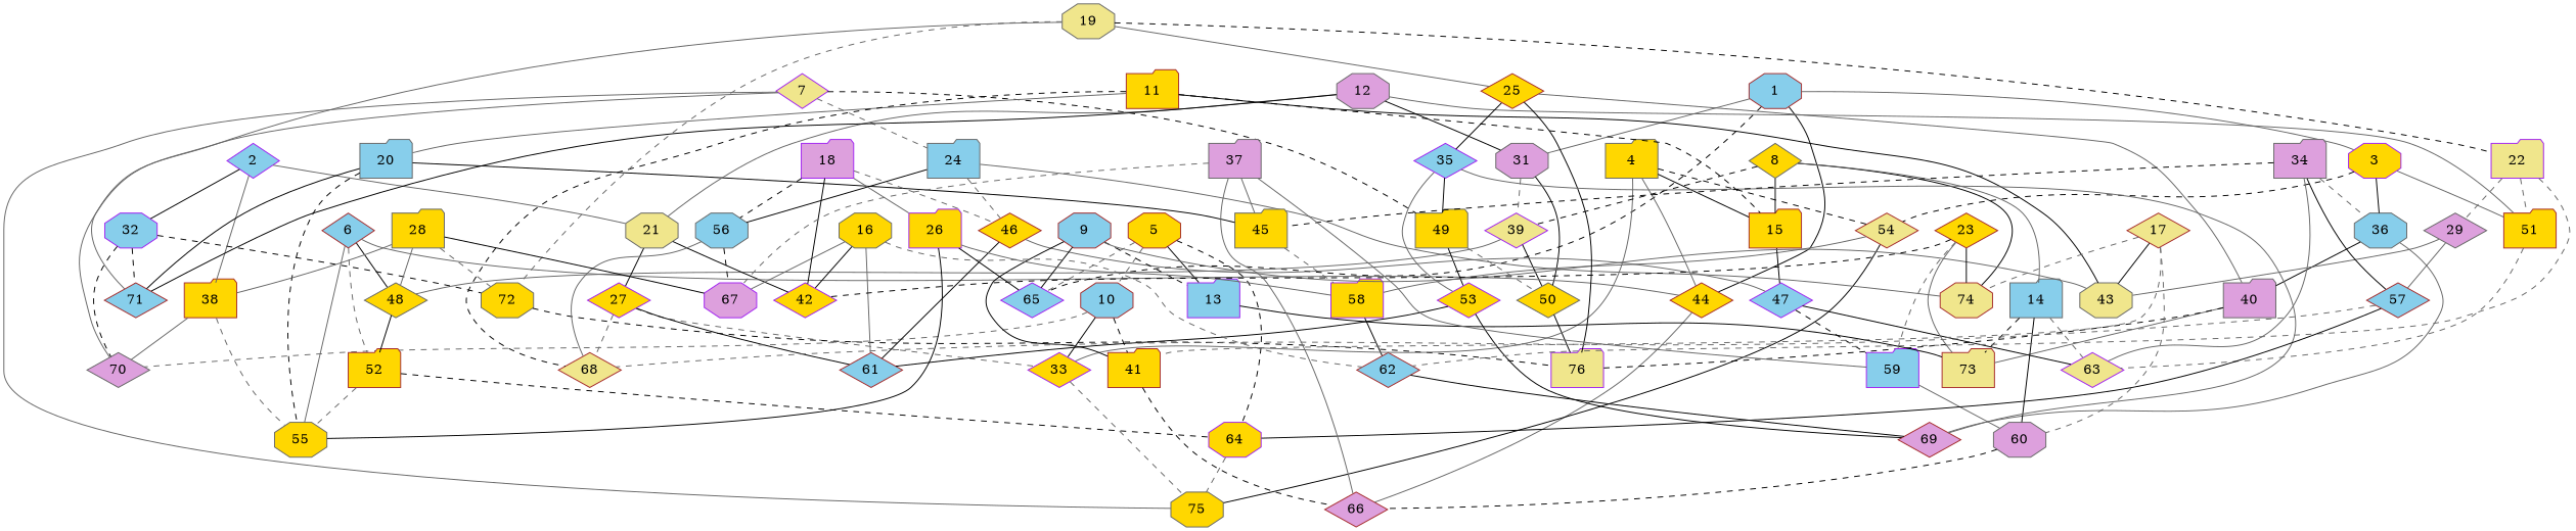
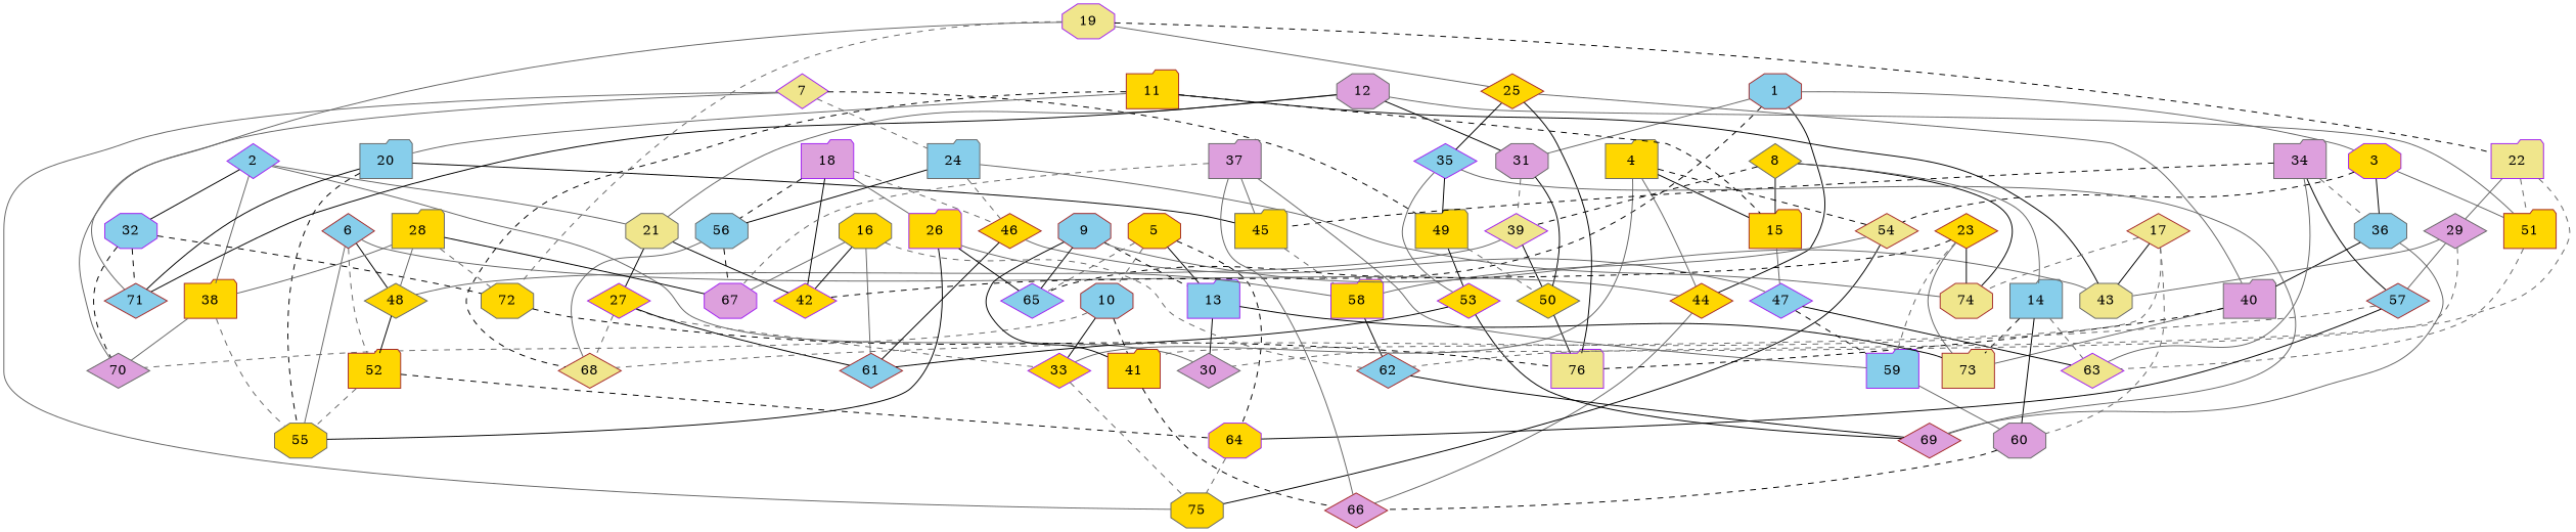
  graph {
    node [color=gray40 fillcolor=gold shape=diamond style=filled]
    edge [color=gray40 style=solid]
    1 [color=brown fillcolor=skyblue shape=octagon]
    3 [color=purple shape=octagon]
    31 [fillcolor=plum shape=octagon]
    44 [color=brown]
    65 [color=purple fillcolor=skyblue]
    36 [fillcolor=skyblue shape=octagon]
    51 [color=brown shape=folder]
    54 [color=brown fillcolor=khaki]
    39 [color=purple fillcolor=khaki]
    50
    66 [color=brown fillcolor=plum]
    2 [color=purple fillcolor=skyblue]
    21 [fillcolor=khaki shape=octagon]
+   30 [fillcolor=plum]
    32 [color=purple fillcolor=skyblue shape=octagon]
    38 [color=brown shape=folder]
    42 [color=purple]
    27 [color=purple]
    70 [fillcolor=plum]
    71 [color=brown fillcolor=skyblue]
    72 [shape=octagon]
    55 [shape=octagon]
    40 [fillcolor=plum shape=folder]
    69 [color=brown fillcolor=plum]
    63 [color=purple fillcolor=khaki]
    75 [shape=octagon]
    58 [color=purple shape=folder]
    4 [shape=folder]
    15 [color=brown shape=folder]
    33 [color=purple]
    47 [color=purple fillcolor=skyblue]
    5 [color=brown shape=octagon]
    10 [color=brown fillcolor=skyblue shape=octagon]
    13 [color=purple fillcolor=skyblue shape=folder]
    64 [color=purple shape=octagon]
    41 [color=brown shape=folder]
    73 [color=brown fillcolor=khaki shape=folder]
    6 [color=brown fillcolor=skyblue]
    48
    52 [color=brown shape=folder]
    7 [color=purple fillcolor=khaki]
    24 [fillcolor=skyblue shape=folder]
    49 [shape=folder]
    74 [color=brown fillcolor=khaki shape=octagon]
    46 [color=brown]
    56 [fillcolor=skyblue shape=octagon]
    53 [color=purple]
    8
    14 [fillcolor=skyblue shape=folder]
    60 [fillcolor=plum shape=octagon]
    9 [color=brown fillcolor=skyblue shape=octagon]
    43 [fillcolor=khaki shape=octagon]
    11 [color=brown shape=folder]
    20 [fillcolor=skyblue shape=folder]
    68 [color=brown fillcolor=khaki]
    45 [shape=folder]
    12 [fillcolor=plum shape=octagon]
    59 [color=purple fillcolor=skyblue shape=folder]
    16 [shape=octagon]
    61 [color=brown fillcolor=skyblue]
    62 [color=brown fillcolor=skyblue]
    67 [color=purple fillcolor=plum shape=octagon]
    17 [color=brown fillcolor=khaki]
    18 [color=purple fillcolor=plum shape=folder]
    26 [color=purple shape=folder]
-   19 [fillcolor=khaki shape=octagon]
+   19 [color=purple fillcolor=khaki shape=octagon]
    22 [color=purple fillcolor=khaki shape=folder]
    25 [color=brown]
    29 [fillcolor=plum]
    35 [color=purple fillcolor=skyblue]
    76 [color=purple fillcolor=khaki shape=folder]
    57 [color=brown fillcolor=skyblue]
    23 [color=brown]
    28 [shape=folder]
    34 [fillcolor=plum shape=folder]
    37 [fillcolor=plum shape=folder]
    1 -- 3
    1 -- 31
    1 -- 44 [color=black]
    1 -- 65 [color=black style=dashed]
    3 -- 36 [color=black]
    3 -- 51
    3 -- 54 [color=black style=dashed]
    31 -- 39 [style=dashed]
    31 -- 50 [color=black]
    44 -- 66
    36 -- 40 [color=black]
    36 -- 69
    51 -- 63 [style=dashed]
    54 -- 75 [color=black]
    54 -- 58
    39 -- 50 [color=black]
    39 -- 48
    50 -- 76 [color=black]
    2 -- 21
+   2 -- 30
    2 -- 32 [color=black]
    2 -- 38
    21 -- 42 [color=black]
    21 -- 27 [color=black]
    32 -- 70 [color=black style=dashed]
    32 -- 71 [color=black style=dashed]
    32 -- 72 [color=black style=dashed]
    38 -- 70
    38 -- 55 [style=dashed]
    27 -- 33 [style=dashed]
    27 -- 68 [style=dashed]
    27 -- 61 [color=black]
    72 -- 76 [color=black style=dashed]
    40 -- 73
    40 -- 76 [color=black style=dashed]
    58 -- 62 [color=black]
    4 -- 44
    4 -- 54 [color=black style=dashed]
    4 -- 15 [color=black]
    4 -- 33
-   15 -- 47 [color=black]
+   15 -- 47
    33 -- 75 [style=dashed]
    47 -- 63 [color=black]
    47 -- 59 [color=black style=dashed]
    5 -- 65 [style=dashed]
    5 -- 10 [style=dashed]
    5 -- 13 [color=black]
    5 -- 64 [color=black style=dashed]
    10 -- 70 [style=dashed]
    10 -- 33 [color=black]
    10 -- 41 [color=black style=dashed]
+   13 -- 30 [color=black]
    13 -- 73 [color=black]
    64 -- 75 [style=dashed]
    41 -- 66 [color=black style=dashed]
    6 -- 44
    6 -- 55
    6 -- 48 [color=black]
    6 -- 52 [style=dashed]
    48 -- 52 [color=black]
    52 -- 55 [style=dashed]
    52 -- 64 [color=black style=dashed]
    7 -- 70
    7 -- 75
    7 -- 24 [style=dashed]
    7 -- 49 [color=black style=dashed]
    24 -- 74
    24 -- 46 [style=dashed]
    24 -- 56 [color=black]
    49 -- 50 [style=dashed]
    49 -- 53 [color=black]
    46 -- 47
    46 -- 61 [color=black]
    56 -- 68
    56 -- 67 [color=black style=dashed]
    53 -- 69 [color=black]
    53 -- 61 [color=black]
    8 -- 39 [color=black style=dashed]
    8 -- 15 [color=black]
    8 -- 74 [color=black]
    8 -- 14
    14 -- 63 [style=dashed]
    14 -- 73 [color=black style=dashed]
    14 -- 60 [color=black]
    60 -- 66 [color=black style=dashed]
    9 -- 65 [color=black]
    9 -- 13 [color=black style=dashed]
    9 -- 41 [color=black]
    9 -- 43
    11 -- 15 [color=black style=dashed]
    11 -- 43 [color=black]
    11 -- 20
    11 -- 68 [color=black style=dashed]
    20 -- 71 [color=black]
    20 -- 55 [color=black style=dashed]
    20 -- 45 [color=black]
    45 -- 58 [style=dashed]
    12 -- 31 [color=black]
    12 -- 51
    12 -- 21
    12 -- 71 [color=black]
    59 -- 60
    16 -- 42 [color=black]
    16 -- 61
    16 -- 62 [style=dashed]
    16 -- 67
    62 -- 69 [color=black]
    17 -- 41 [style=dashed]
    17 -- 74 [style=dashed]
    17 -- 60 [style=dashed]
    17 -- 43 [color=black]
    18 -- 42 [color=black]
    18 -- 46 [style=dashed]
    18 -- 56 [color=black style=dashed]
    18 -- 26
    26 -- 65 [color=black]
    26 -- 55 [color=black]
    26 -- 58
    19 -- 71
    19 -- 72 [style=dashed]
    19 -- 22 [color=black style=dashed]
    19 -- 25
    22 -- 51 [style=dashed]
    22 -- 62 [style=dashed]
-   22 -- 29 [style=dashed]
+   22 -- 29
    25 -- 40
    25 -- 35 [color=black]
    25 -- 76 [color=black]
+   29 -- 30 [style=dashed]
    29 -- 43
    29 -- 57
    35 -- 69
    35 -- 49 [color=black]
    35 -- 53
    57 -- 64 [color=black]
    57 -- 68 [style=dashed]
    23 -- 42 [color=black style=dashed]
    23 -- 73
    23 -- 74 [color=black]
    23 -- 59 [style=dashed]
    28 -- 38
    28 -- 72 [style=dashed]
    28 -- 48
    28 -- 67 [color=black]
    34 -- 36 [style=dashed]
    34 -- 63
    34 -- 45 [color=black style=dashed]
    34 -- 57 [color=black]
    37 -- 66
    37 -- 45
    37 -- 59
    37 -- 67 [style=dashed]
  }
